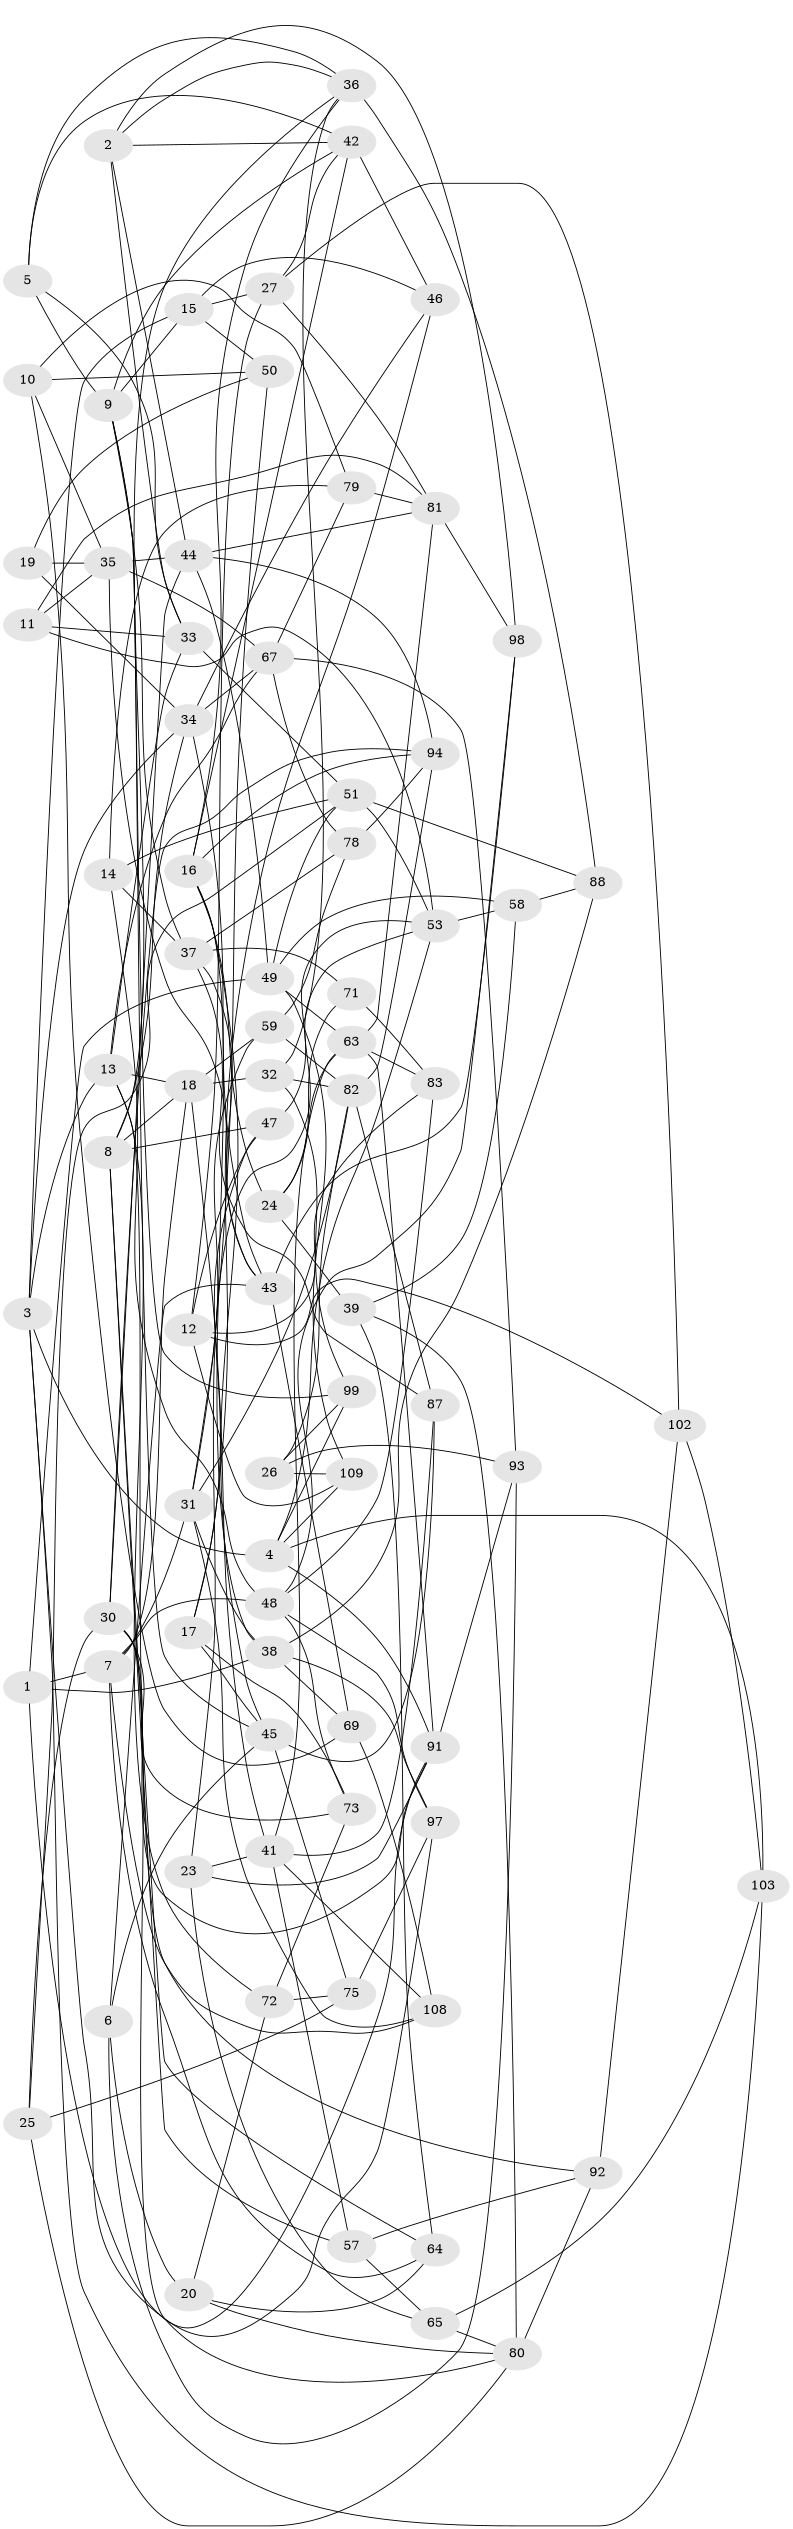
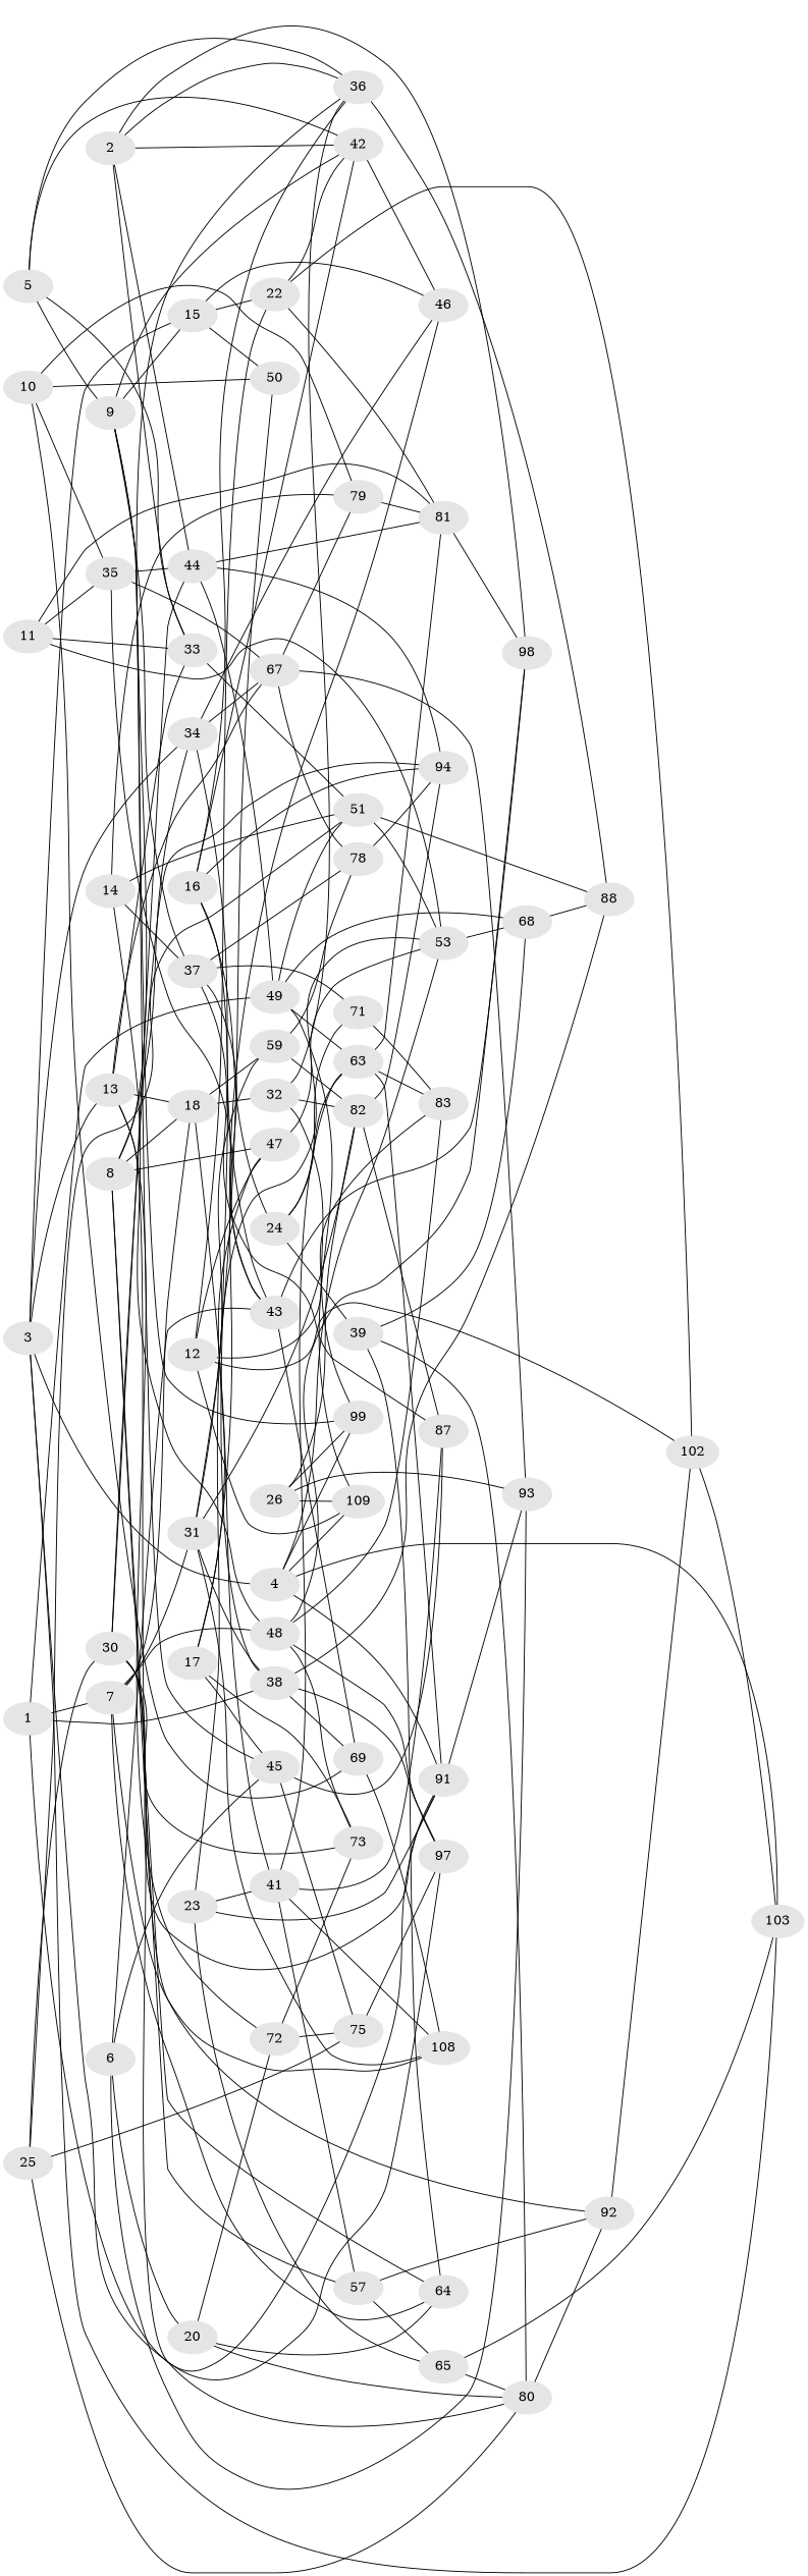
  graph {
    rankdir=LR
    node [color=gray90 style=filled]
    7 [super="+29"]
    18 [super="+22"]
    31 [super="+58"]
    48 [super="+106"]
    64
    108
    1
    38 [super="+52"]
    49 [super="+77"]
    91 [super="+113"]
    97
    69
    88
    109
    51 [super="+66"]
    63 [super="+95"]
-   68 [label=58]
+   68
    93
    33 [super="+89"]
    2
    36 [super="+101"]
    42 [super="+70"]
    44 [super="+55"]
    98
    46
    81 [super="+112"]
    94 [super="+111"]
    3 [super="+74"]
    4 [super="+114"]
    13 [super="+61"]
    15
    34 [super="+86"]
    103
    53 [super="+56"]
    99 [super="+105"]
    67 [super="+104"]
    72
    92
    50
-   27 [super="+54"]
+   27 [super="+54" label=22]
    43 [super="+107"]
    9 [super="+84"]
    45 [super="+96"]
    37 [super="+60"]
    5
    6
    20
    80 [super="+90"]
    75
    87
    32
    41 [super="+62"]
    59
    82 [super="+110"]
    83
    73
    8 [super="+76"]
    n58 [label=47]
    57
    65
    71
    78
    35 [super="+100"]
    10
    79
    11
    12 [super="+28"]
    102
    14
    16 [super="+85"]
    24
    39
    17
-   19
    23
    30 [super="+47"]
    25
    26
    7 -- 18
    7 -- 31
    7 -- 48
    7 -- 64
    7 -- 108
    18 -- 32
    18 -- 41
    18 -- 59
    31 -- 108
    31 -- 38
    31 -- 50
    31 -- 59
    31 -- 82
    48 -- 97
    48 -- 98
    48 -- 83
    48 -- 73
    1 -- 7
    1 -- 38
    1 -- 49
    1 -- 91
    38 -- 97
    38 -- 69
    38 -- 88
    49 -- 109
    49 -- 51
    49 -- 63
    49 -- 68
    91 -- 93
    69 -- 108
    51 -- 88
    51 -- 53
    63 -- 91
    63 -- 81
    63 -- 83
    68 -- 88
    33 -- 51
    2 -- 33
    2 -- 36
    2 -- 42
    2 -- 44
    2 -- 98
    36 -- 88
    42 -- 46
    44 -- 49
    44 -- 81
    44 -- 94
    81 -- 98
    3 -- 97
    3 -- 4
    3 -- 13
    3 -- 15
    3 -- 34
    3 -- 103
    4 -- 91
    4 -- 109
    4 -- 103
    4 -- 53
    4 -- 99
    13 -- 18
    13 -- 33
    13 -- 67
    13 -- 72
    13 -- 92
    15 -- 46
    15 -- 50
    15 -- 27
    34 -- 46
    34 -- 67
    34 -- 43
    53 -- 68
    67 -- 93
    67 -- 78
    67 -- 79
    72 -- 75
    72 -- 73
    92 -- 102
    27 -- 42
    27 -- 81
    27 -- 102
    43 -- 69
    43 -- 98
    9 -- 42
    9 -- 15
    9 -- 99
    9 -- 45
    9 -- 37
    45 -- 75
    45 -- 87
    37 -- 43
    37 -- 87
    37 -- 71
    37 -- 78
    5 -- 33
    5 -- 36
    5 -- 42
    5 -- 9
    6 -- 93
    6 -- 43
    6 -- 45
    6 -- 20
    20 -- 64
    20 -- 72
    20 -- 80
    80 -- 92
    75 -- 97
    32 -- 36
    32 -- 99
    32 -- 82
    41 -- 108
    41 -- 63
    41 -- 87
    41 -- 57
    59 -- 82
    59 -- 78
    82 -- 94
    82 -- 87
    8 -- 18
    8 -- 64
    8 -- 36
    8 -- 34
    8 -- n58
    8 -- 57
    n58 -- 53
    57 -- 92
    57 -- 65
    65 -- 103
    65 -- 80
    71 -- 83
    78 -- 94
    35 -- 44
    35 -- 67
    35 -- 43
    10 -- 69
    10 -- 50
    10 -- 35
    10 -- 79
    79 -- 81
    11 -- 33
    11 -- 81
    11 -- 53
    11 -- 35
    12 -- 109
    12 -- 27 [weight=2]
    12 -- 83
    12 -- n58
    12 -- 102
    102 -- 103
    14 -- 48
    14 -- 51
    14 -- 37
    14 -- 79
    16 -- 38
    16 -- 36
    16 -- 42
    16 -- 94
-   16 -- 45
    16 -- 24
    24 -- 63
    24 -- 71
    24 -- 39
    39 -- 64
    39 -- 68
    39 -- 80
    17 -- 46
    17 -- 45
    17 -- 73
    17 -- n58
-   19 -- 34
-   19 -- 50
-   19 -- 35
    23 -- 91
    23 -- 53
    23 -- 41
    23 -- 65
    30 -- 91
    30 -- 44
    30 -- 94
    30 -- 80
    30 -- 73
    25 -- 51
    25 -- 80
    25 -- 75
    25 -- 30
    26 -- 109
    26 -- 93
    26 -- 99
    26 -- 82
  }
